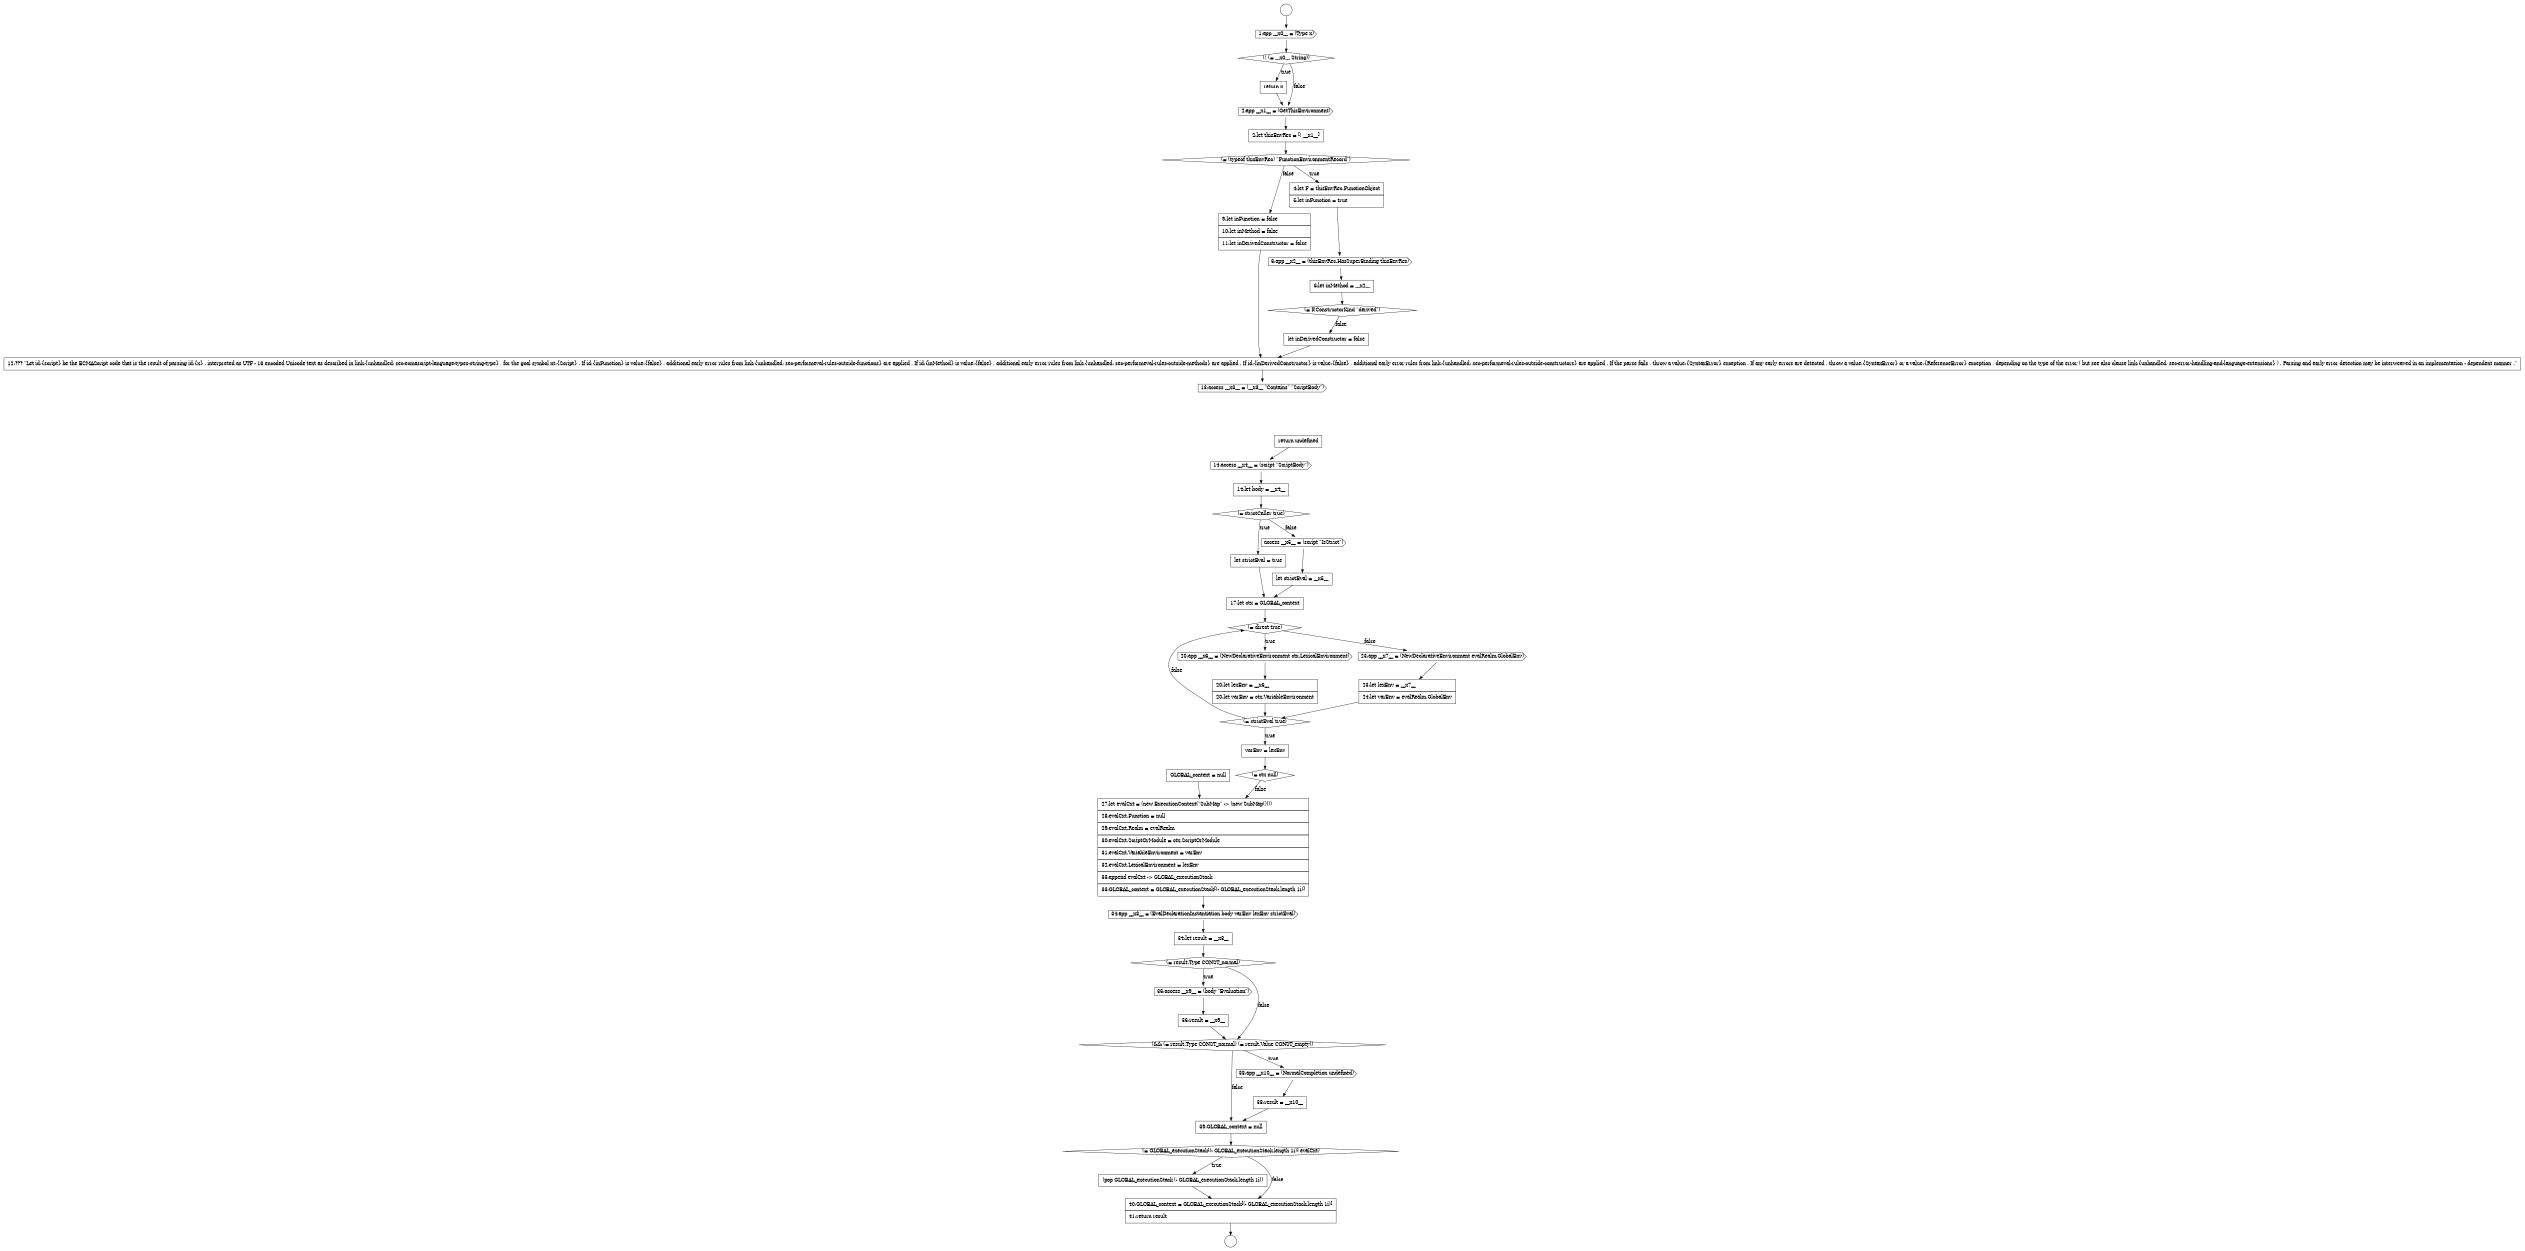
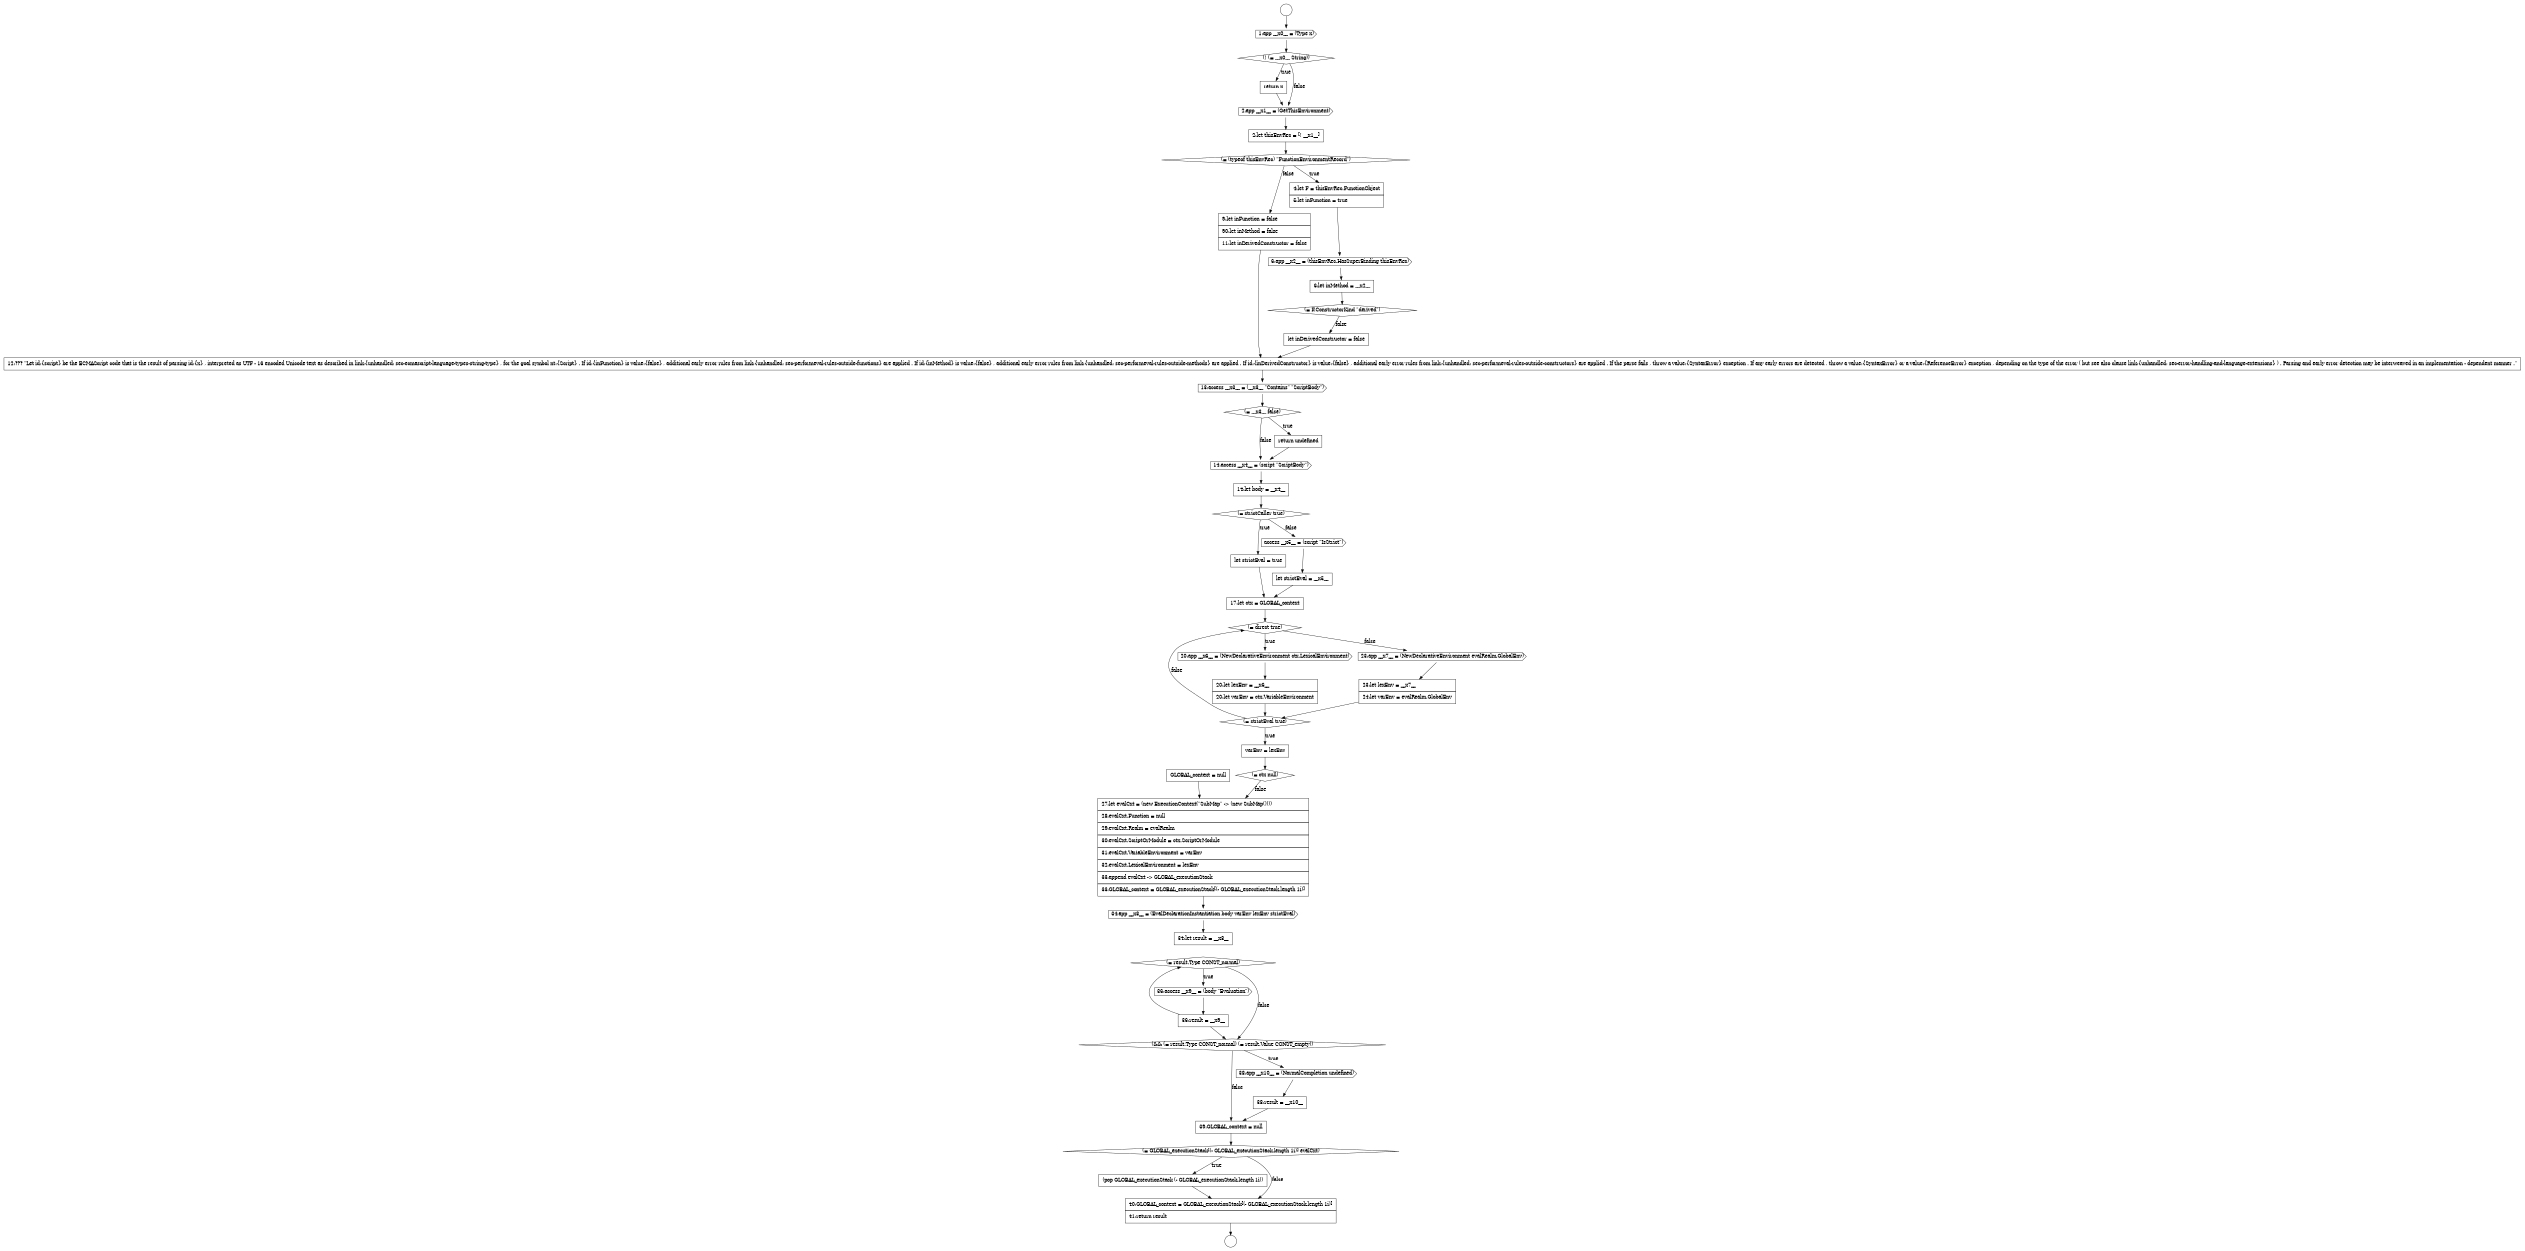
  digraph {
    node [color=black fillcolor=white shape=none style=filled]
    edge [color=black]
    n1 [label=<<font color="black">(= strictCaller true)</font>> shape=diamond]
    n2 [label=<<font color="black">     <table border="0" cellborder="1" cellspacing="0" cellpadding="10">       <tr><td align="left">let strictEval = true</td></tr>     </table>   </font>> margin=0]
    n3 [label=<<font color="black">access __x5__ = (script &quot;IsStrict&quot;)</font>> shape=cds]
    n4 [label=<<font color="black">     <table border="0" cellborder="1" cellspacing="0" cellpadding="10">       <tr><td align="left">17:let ctx = GLOBAL_context</td></tr>     </table>   </font>> margin=0]
    n5 [label=<<font color="black">     <table border="0" cellborder="1" cellspacing="0" cellpadding="10">       <tr><td align="left">let strictEval = __x5__</td></tr>     </table>   </font>> margin=0]
    n6 [label=<<font color="black">     <table border="0" cellborder="1" cellspacing="0" cellpadding="10">       <tr><td align="left">return x</td></tr>     </table>   </font>> margin=0]
    n7 [label=<<font color="black">2:app __x1__ = (GetThisEnvironment)</font>> shape=cds]
    n8 [label=<<font color="black">     <table border="0" cellborder="1" cellspacing="0" cellpadding="10">       <tr><td align="left">2:let thisEnvRec = [! __x1__]</td></tr>     </table>   </font>> margin=0]
    n9 [label=" " shape=circle]
    n10 [label=<<font color="black">1:app __x0__ = (Type x)</font>> shape=cds]
    n11 [label=<<font color="black">(! (= __x0__ String))</font>> shape=diamond]
    n12 [label=<<font color="black">20:app __x6__ = (NewDeclarativeEnvironment ctx.LexicalEnvironment)</font>> shape=cds]
    n13 [label=<<font color="black">     <table border="0" cellborder="1" cellspacing="0" cellpadding="10">       <tr><td align="left">20:let lexEnv = __x6__</td></tr>       <tr><td align="left">20:let varEnv = ctx.VariableEnvironment</td></tr>     </table>   </font>> margin=0]
    n14 [label=<<font color="black">(= strictEval true)</font>> shape=diamond]
    n15 [label=<<font color="black">36:access __x9__ = (body &quot;Evaluation&quot;)</font>> shape=cds]
    n16 [label=<<font color="black">     <table border="0" cellborder="1" cellspacing="0" cellpadding="10">       <tr><td align="left">36:result = __x9__</td></tr>     </table>   </font>> margin=0]
    n17 [label=<<font color="black">(&amp;&amp; (= result.Type CONST_normal) (= result.Value CONST_empty))</font>> shape=diamond]
    n18 [label=<<font color="black">     <table border="0" cellborder="1" cellspacing="0" cellpadding="10">       <tr><td align="left">39:GLOBAL_context = null</td></tr>     </table>   </font>> margin=0]
    n19 [label=<<font color="black">38:app __x10__ = (NormalCompletion undefined)</font>> shape=cds]
    n20 [label=<<font color="black">23:app __x7__ = (NewDeclarativeEnvironment evalRealm.GlobalEnv)</font>> shape=cds]
    n21 [label=<<font color="black">     <table border="0" cellborder="1" cellspacing="0" cellpadding="10">       <tr><td align="left">23:let lexEnv = __x7__</td></tr>       <tr><td align="left">24:let varEnv = evalRealm.GlobalEnv</td></tr>     </table>   </font>> margin=0]
    n22 [label=<<font color="black">(= GLOBAL_executionStack[(- GLOBAL_executionStack.length 1i)] evalCxt)</font>> shape=diamond]
    n23 [label=<<font color="black">     <table border="0" cellborder="1" cellspacing="0" cellpadding="10">       <tr><td align="left">38:result = __x10__</td></tr>     </table>   </font>> margin=0]
    n24 [label=<<font color="black">(= (typeof thisEnvRec) &quot;FunctionEnvironmentRecord&quot;)</font>> shape=diamond]
    n25 [label=<<font color="black">     <table border="0" cellborder="1" cellspacing="0" cellpadding="10">       <tr><td align="left">(pop GLOBAL_executionStack (- GLOBAL_executionStack.length 1i))</td></tr>     </table>   </font>> margin=0]
    n26 [label=<<font color="black">     <table border="0" cellborder="1" cellspacing="0" cellpadding="10">       <tr><td align="left">40:GLOBAL_context = GLOBAL_executionStack[(- GLOBAL_executionStack.length 1i)]</td></tr>       <tr><td align="left">41:return result</td></tr>     </table>   </font>> margin=0]
    n27 [label=" " shape=circle]
    n28 [label=<<font color="black">34:app __x8__ = (EvalDeclarationInstantiation body varEnv lexEnv strictEval)</font>> shape=cds]
    n29 [label=<<font color="black">     <table border="0" cellborder="1" cellspacing="0" cellpadding="10">       <tr><td align="left">34:let result = __x8__</td></tr>     </table>   </font>> margin=0]
    n30 [label=<<font color="black">(= result.Type CONST_normal)</font>> shape=diamond]
+   n31 [label=<<font color="black">(= __x3__ false)</font>> shape=diamond]
    n32 [label=<<font color="black">14:access __x4__ = (script &quot;ScriptBody&quot;)</font>> shape=cds]
    n33 [label=<<font color="black">     <table border="0" cellborder="1" cellspacing="0" cellpadding="10">       <tr><td align="left">return undefined</td></tr>     </table>   </font>> margin=0]
    n34 [label=<<font color="black">     <table border="0" cellborder="1" cellspacing="0" cellpadding="10">       <tr><td align="left">14:let body = __x4__</td></tr>     </table>   </font>> margin=0]
    n35 [label=<<font color="black">     <table border="0" cellborder="1" cellspacing="0" cellpadding="10">       <tr><td align="left">varEnv = lexEnv</td></tr>     </table>   </font>> margin=0]
    n36 [label=<<font color="black">(= ctx null)</font>> shape=diamond]
    n37 [label=<<font color="black">     <table border="0" cellborder="1" cellspacing="0" cellpadding="10">       <tr><td align="left">27:let evalCxt = (new ExecutionContext(&quot;SubMap&quot; -&gt; (new SubMap())))</td></tr>       <tr><td align="left">28:evalCxt.Function = null</td></tr>       <tr><td align="left">29:evalCxt.Realm = evalRealm</td></tr>       <tr><td align="left">30:evalCxt.ScriptOrModule = ctx.ScriptOrModule</td></tr>       <tr><td align="left">31:evalCxt.VariableEnvironment = varEnv</td></tr>       <tr><td align="left">32:evalCxt.LexicalEnvironment = lexEnv</td></tr>       <tr><td align="left">33:append evalCxt -&gt; GLOBAL_executionStack</td></tr>       <tr><td align="left">33:GLOBAL_context = GLOBAL_executionStack[(- GLOBAL_executionStack.length 1i)]</td></tr>     </table>   </font>> margin=0]
    n38 [label=<<font color="black">     <table border="0" cellborder="1" cellspacing="0" cellpadding="10">       <tr><td align="left">12:??? &quot;Let id:{script} be the ECMAScript code that is the result of parsing id:{x} , interpreted as UTF - 16 encoded Unicode text as described in link:{unhandled: sec-ecmascript-language-types-string-type} , for the goal symbol nt:{Script} . If id:{inFunction} is value:{false} , additional early error rules from link:{unhandled: sec-performeval-rules-outside-functions} are applied . If id:{inMethod} is value:{false} , additional early error rules from link:{unhandled: sec-performeval-rules-outside-methods} are applied . If id:{inDerivedConstructor} is value:{false} , additional early error rules from link:{unhandled: sec-performeval-rules-outside-constructors} are applied . If the parse fails , throw a value:{SyntaxError} exception . If any early errors are detected , throw a value:{SyntaxError} or a value:{ReferenceError} exception , depending on the type of the error ( but see also clause link:{unhandled: sec-error-handling-and-language-extensions} ) . Parsing and early error detection may be interweaved in an implementation - dependent manner .&quot;</td></tr>     </table>   </font>> margin=0]
    n39 [label=<<font color="black">13:access __x3__ = (__x3__ &quot;Contains&quot; &quot;ScriptBody&quot;)</font>> shape=cds]
    n40 [label=<<font color="black">(= direct true)</font>> shape=diamond]
    n41 [label=<<font color="black">6:app __x2__ = (thisEnvRec.HasSuperBinding thisEnvRec)</font>> shape=cds]
    n42 [label=<<font color="black">     <table border="0" cellborder="1" cellspacing="0" cellpadding="10">       <tr><td align="left">6:let inMethod = __x2__</td></tr>     </table>   </font>> margin=0]
    n43 [label=<<font color="black">(= F.ConstructorKind &quot;derived&quot;)</font>> shape=diamond]
    n44 [label=<<font color="black">     <table border="0" cellborder="1" cellspacing="0" cellpadding="10">       <tr><td align="left">let inDerivedConstructor = false</td></tr>     </table>   </font>> margin=0]
-   n45 [label=<<font color="black">     <table border="0" cellborder="1" cellspacing="0" cellpadding="10">       <tr><td align="left">9:let inFunction = false</td></tr>       <tr><td align="left">10:let inMethod = false</td></tr>       <tr><td align="left">11:let inDerivedConstructor = false</td></tr>     </table>   </font>> margin=0]
+   n45 [label=<<font color="black">     <table border="0" cellborder="1" cellspacing="0" cellpadding="10">       <tr><td align="left">9:let inFunction = false</td></tr>       <tr><td align="left">90:let inMethod = false</td></tr>       <tr><td align="left">11:let inDerivedConstructor = false</td></tr>     </table>   </font>> margin=0]
    n46 [label=<<font color="black">     <table border="0" cellborder="1" cellspacing="0" cellpadding="10">       <tr><td align="left">4:let F = thisEnvRec.FunctionObject</td></tr>       <tr><td align="left">5:let inFunction = true</td></tr>     </table>   </font>> margin=0]
    n47 [label=<<font color="black">     <table border="0" cellborder="1" cellspacing="0" cellpadding="10">       <tr><td align="left">GLOBAL_context = null</td></tr>     </table>   </font>> margin=0]
    n1 -> n2 [label=<<font color="black">true</font>>]
    n1 -> n3 [label=<<font color="black">false</font>>]
    n2 -> n4
    n3 -> n5
    n4 -> n40
    n5 -> n4
    n6 -> n7
    n7 -> n8
    n8 -> n24
    n9 -> n10
    n10 -> n11
    n11 -> n6 [label=<<font color="black">true</font>>]
    n11 -> n7 [label=<<font color="black">false</font>>]
    n12 -> n13
    n13 -> n14
    n14 -> n35 [label=<<font color="black">true</font>>]
    n14 -> n40 [label=<<font color="black">false</font>>]
    n15 -> n16
    n16 -> n17
    n17 -> n18 [label=<<font color="black">false</font>>]
    n17 -> n19 [label=<<font color="black">true</font>>]
    n18 -> n22
    n19 -> n23
    n20 -> n21
    n21 -> n14
    n22 -> n25 [label=<<font color="black">true</font>>]
    n22 -> n26 [label=<<font color="black">false</font>>]
    n23 -> n18
    n24 -> n45 [label=<<font color="black">false</font>>]
    n24 -> n46 [label=<<font color="black">true</font>>]
    n25 -> n26
    n26 -> n27
    n28 -> n29
-   n29 -> n30
+   n16 -> n30
    n30 -> n15 [label=<<font color="black">true</font>>]
    n30 -> n17 [label=<<font color="black">false</font>>]
+   n31 -> n32 [label=<<font color="black">false</font>>]
+   n31 -> n33 [label=<<font color="black">true</font>>]
    n32 -> n34
    n33 -> n32
    n34 -> n1
    n35 -> n36
    n36 -> n37 [label=<<font color="black">false</font>>]
    n37 -> n28
    n38 -> n39
+   n39 -> n31
    n40 -> n12 [label=<<font color="black">true</font>>]
    n40 -> n20 [label=<<font color="black">false</font>>]
    n41 -> n42
    n42 -> n43
    n43 -> n44 [label=<<font color="black">false</font>>]
    n44 -> n38
    n45 -> n38
    n46 -> n41
    n47 -> n37
  }
